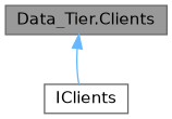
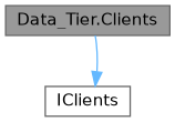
  digraph {
    node [color=gray40 fontname=Helvetica fontsize=12 shape=box style=filled]
    n1 [fillcolor=grey60 fontcolor=black height=0.2 label="Data_Tier.Clients" width=0.4]
    n2 [fillcolor=white height=0.2 label=IClients width=0.4]
-   n1 -> n2 [color=steelblue1 dir=back fontname=Helvetica fontsize=12 labelfontname=Helvetica labelfontsize=10 style=solid]
+   n2 -> n1 [color=steelblue1 dir=back fontname=Helvetica fontsize=12 labelfontname=Helvetica labelfontsize=10 style=solid]
  }
